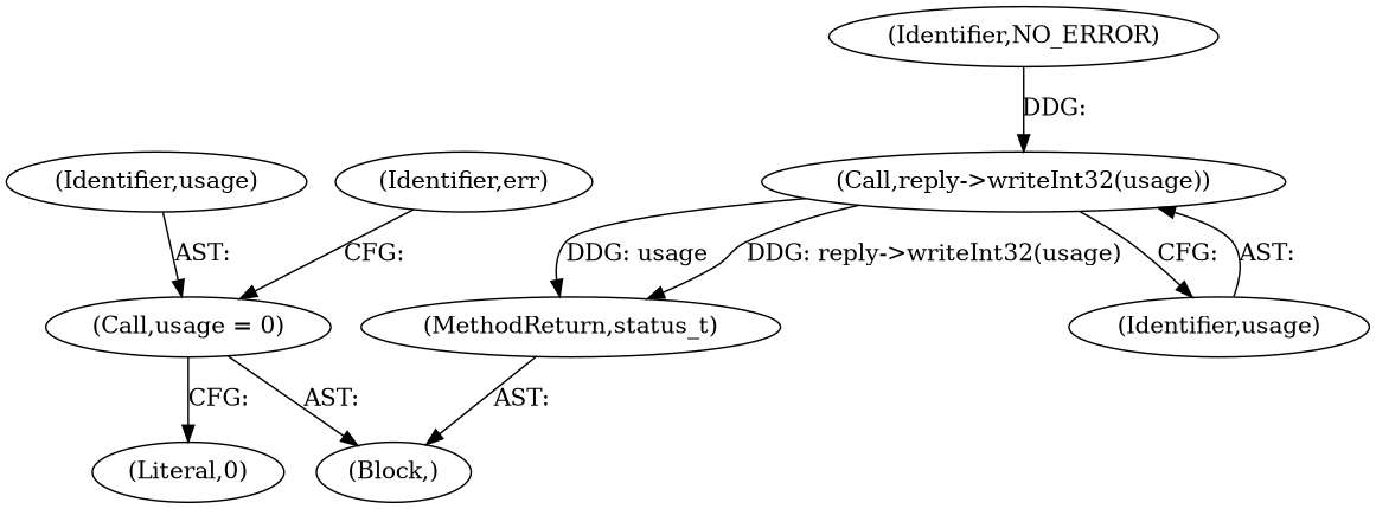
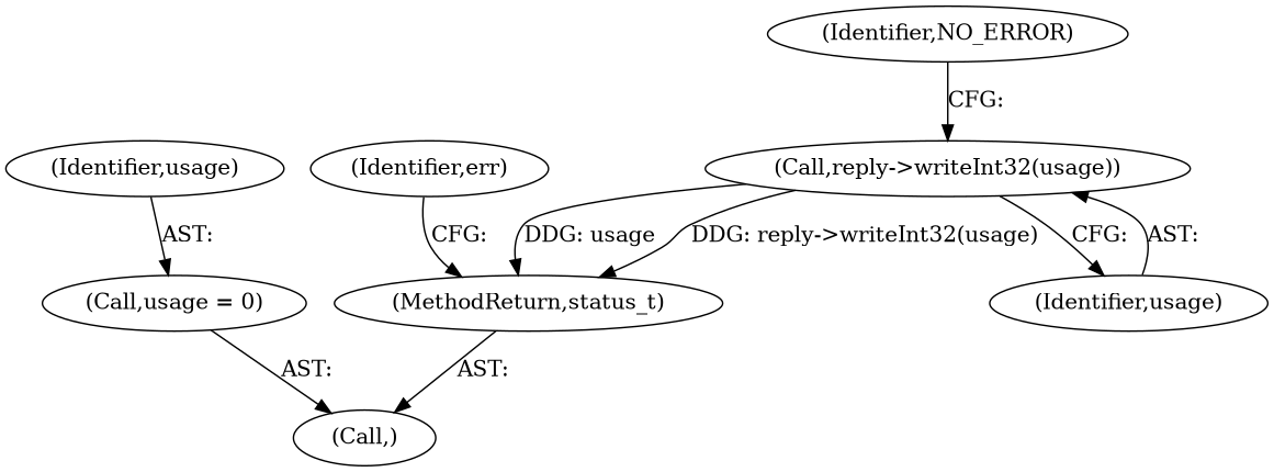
  digraph {
    n1 [label="(Call,reply->writeInt32(usage))"]
    n2 [label="(Identifier,usage)"]
    n3 [label="(MethodReturn,status_t)"]
-   n4 [label="(Block,)"]
+   n4 [label="(Call,)"]
    n5 [label="(Call,usage = 0)"]
-   n6 [label="(Literal,0)"]
    n7 [label="(Identifier,err)"]
    n8 [label="(Identifier,usage)"]
    n9 [label="(Identifier,NO_ERROR)"]
    n1 -> n2 [label="CFG: "]
    n1 -> n3 [label="DDG: reply->writeInt32(usage)"]
    n1 -> n3 [label="DDG: usage"]
    n2 -> n1 [label="AST: "]
    n3 -> n4 [label="AST: "]
    n5 -> n4 [label="AST: "]
-   n5 -> n6 [label="CFG: "]
-   n7 -> n5 [label="CFG: "]
+   n7 -> n3 [label="CFG: "]
    n8 -> n5 [label="AST: "]
-   n9 -> n1 [label="DDG: "]
+   n9 -> n1 [label="CFG: "]
  }
